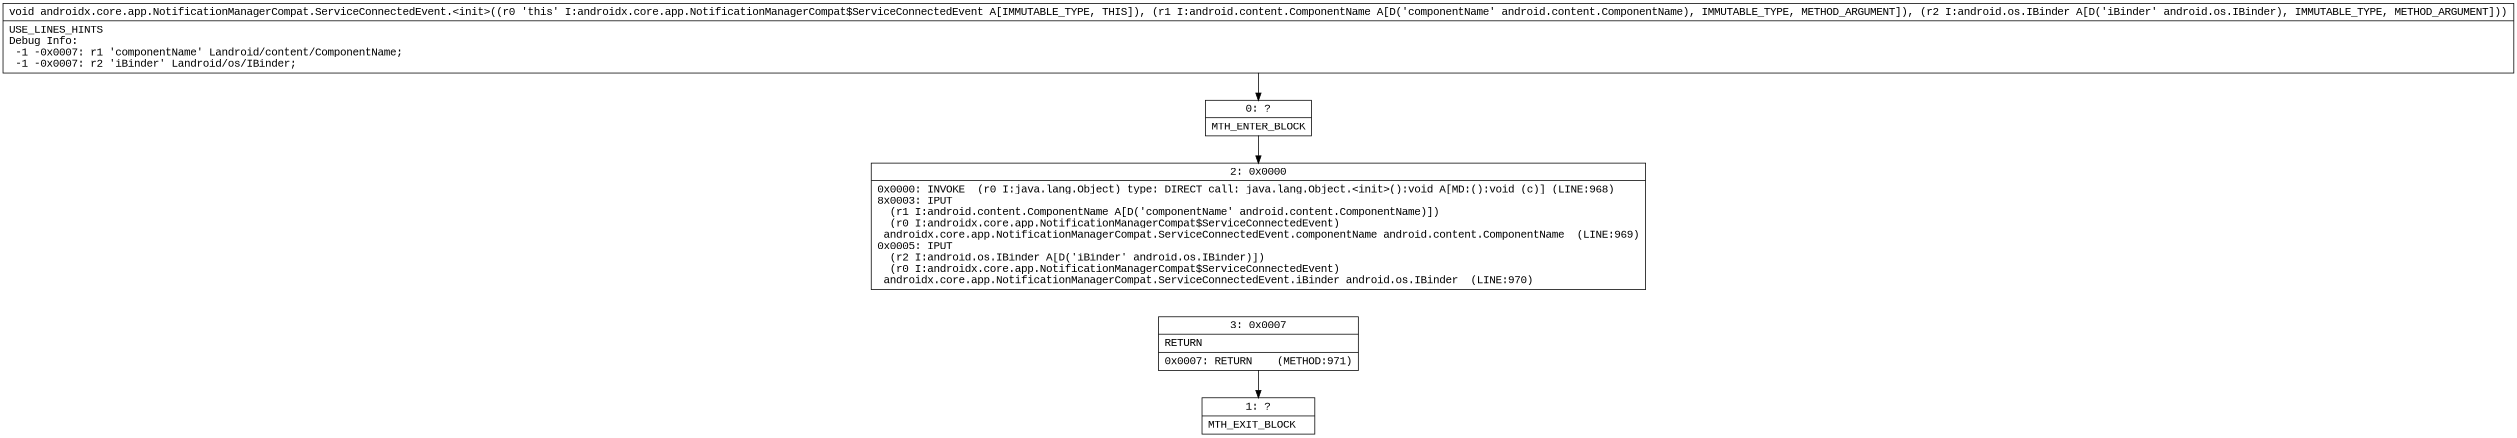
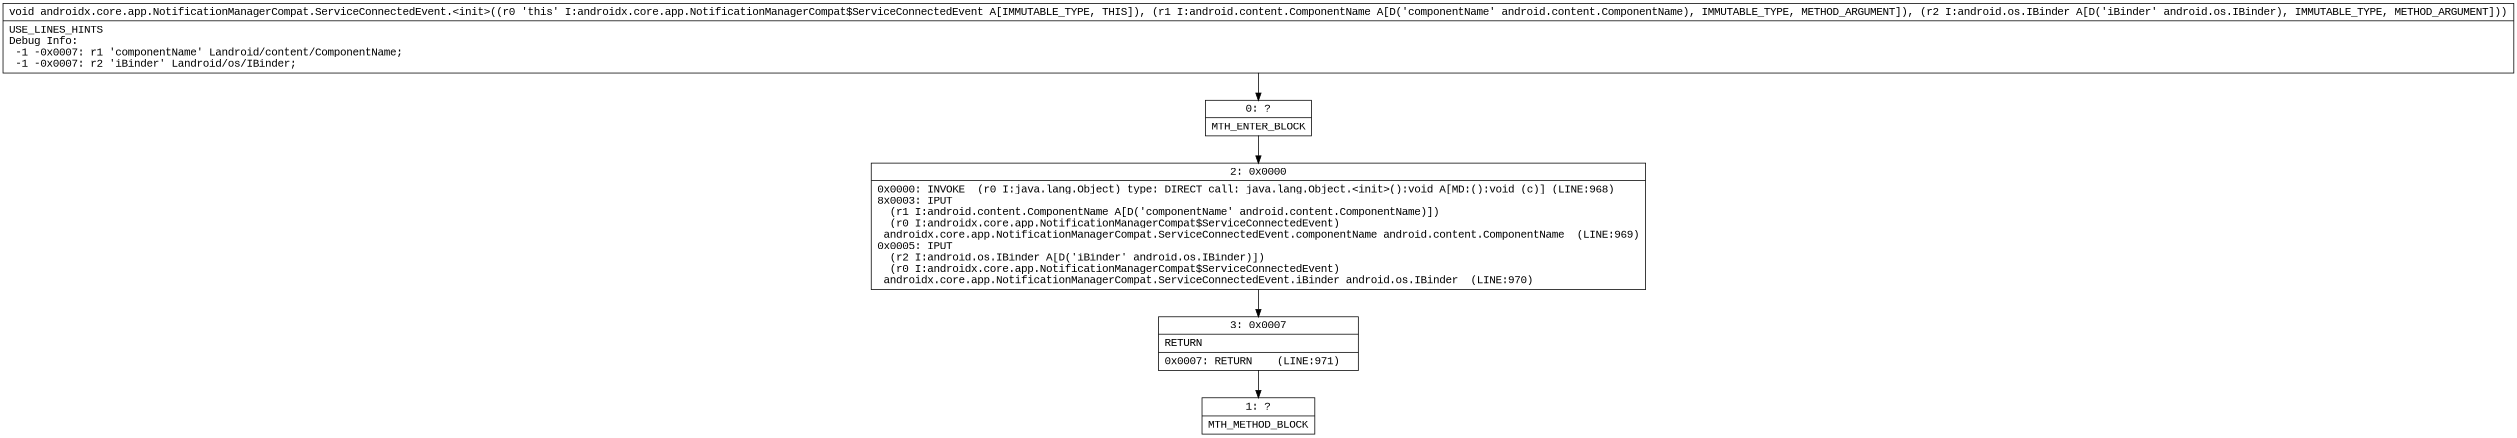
  digraph {
    fontname="Liberation Mono"
    node [fontname="Liberation Mono" shape=record]
    edge [fontname="Liberation Mono"]
    n1 [label="{0\:\ ?|MTH_ENTER_BLOCK\l}"]
    n2 [label="{2\:\ 0x0000|0x0000: INVOKE  (r0 I:java.lang.Object) type: DIRECT call: java.lang.Object.\<init\>():void A[MD:():void (c)] (LINE:968)\l8x0003: IPUT  \l  (r1 I:android.content.ComponentName A[D('componentName' android.content.ComponentName)])\l  (r0 I:androidx.core.app.NotificationManagerCompat$ServiceConnectedEvent)\l androidx.core.app.NotificationManagerCompat.ServiceConnectedEvent.componentName android.content.ComponentName  (LINE:969)\l0x0005: IPUT  \l  (r2 I:android.os.IBinder A[D('iBinder' android.os.IBinder)])\l  (r0 I:androidx.core.app.NotificationManagerCompat$ServiceConnectedEvent)\l androidx.core.app.NotificationManagerCompat.ServiceConnectedEvent.iBinder android.os.IBinder  (LINE:970)\l}"]
-   n3 [label="{3\:\ 0x0007|RETURN\l|0x0007: RETURN    (METHOD:971)\l}"]
-   n4 [label="{1\:\ ?|MTH_EXIT_BLOCK\l}"]
+   n3 [label="{3\:\ 0x0007|RETURN\l|0x0007: RETURN    (LINE:971)\l}"]
+   n4 [label="{1\:\ ?|MTH_METHOD_BLOCK\l}"]
    n5 [label="{void androidx.core.app.NotificationManagerCompat.ServiceConnectedEvent.\<init\>((r0 'this' I:androidx.core.app.NotificationManagerCompat$ServiceConnectedEvent A[IMMUTABLE_TYPE, THIS]), (r1 I:android.content.ComponentName A[D('componentName' android.content.ComponentName), IMMUTABLE_TYPE, METHOD_ARGUMENT]), (r2 I:android.os.IBinder A[D('iBinder' android.os.IBinder), IMMUTABLE_TYPE, METHOD_ARGUMENT]))  | USE_LINES_HINTS\lDebug Info:\l  \-1 \-0x0007: r1 'componentName' Landroid\/content\/ComponentName;\l  \-1 \-0x0007: r2 'iBinder' Landroid\/os\/IBinder;\l}"]
    n1 -> n2
+   n2 -> n3
    n3 -> n4
    n5 -> n1
  }
